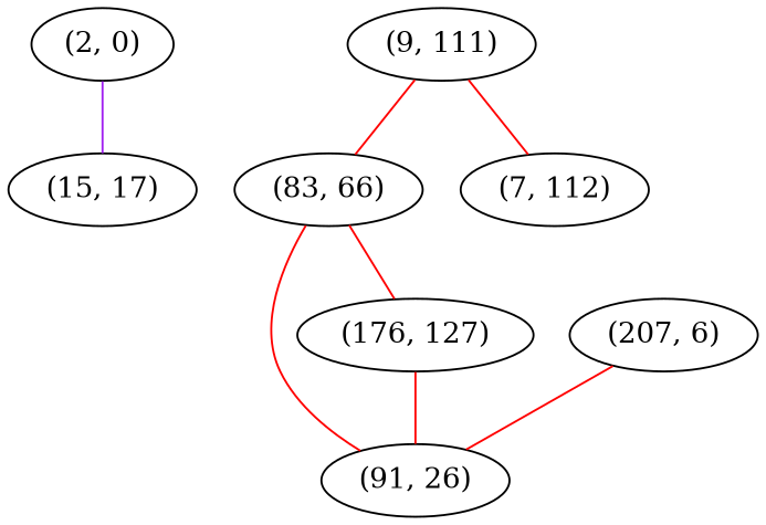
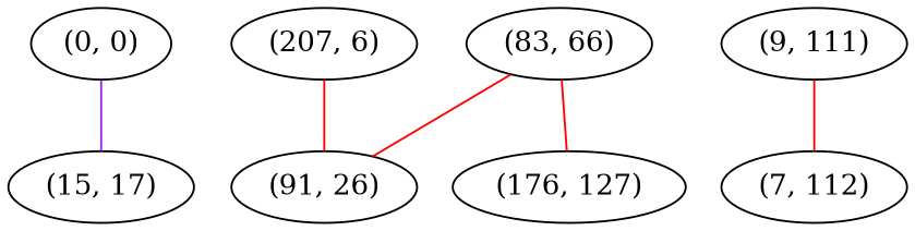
  graph {
    edge [color=red weight=1]
-   "(0, 0)" [label="(2, 0)"]
+   "(0, 0)"
    "(15, 17)"
    n3 [label="(91, 26)"]
    "(176, 127)"
    "(9, 111)"
    "(83, 66)"
    n7 [label="(7, 112)"]
    "(207, 6)"
    "(0, 0)" -- "(15, 17)" [color=purple weight=4]
-   "(176, 127)" -- n3
-   "(9, 111)" -- "(83, 66)"
    "(9, 111)" -- n7
    "(83, 66)" -- n3
    "(83, 66)" -- "(176, 127)"
    "(207, 6)" -- n3
  }
